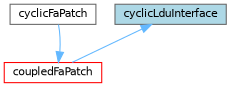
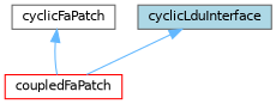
  digraph {
    node [color=gray40 fillcolor=white fontname=Helvetica fontsize=10 shape=box style=filled]
    edge [color=steelblue1 dir=back fontname=Helvetica fontsize=10 labelfontname=Helvetica labelfontsize=10 style=solid]
    n1 [fontcolor=black height=0.2 label=cyclicFaPatch width=0.4]
    n2 [color=red height=0.2 label=coupledFaPatch width=0.4]
    n3 [fillcolor=lightblue height=0.2 label=cyclicLduInterface width=0.4]
-   n2 -> n1
+   n1 -> n2
    n3 -> n2
  }
